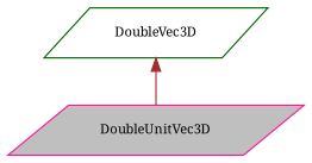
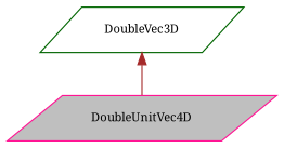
  digraph {
    fontname="Noto Serif"
    node [fontname="Noto Serif" fontsize=10 shape=parallelogram style=filled]
-   n1 [color=deeppink fillcolor=grey75 fontcolor=black height=0.2 label=DoubleUnitVec3D width=0.4]
+   n1 [color=deeppink fillcolor=grey75 fontcolor=black height=0.2 label=DoubleUnitVec4D width=0.4]
    n2 [color=darkgreen fillcolor=white height=0.2 label=DoubleVec3D width=0.4]
    n2 -> n1 [color=brown dir=back fontname="Noto Serif" fontsize=10 labelfontname=Helvetica labelfontsize=10 style=solid]
  }
